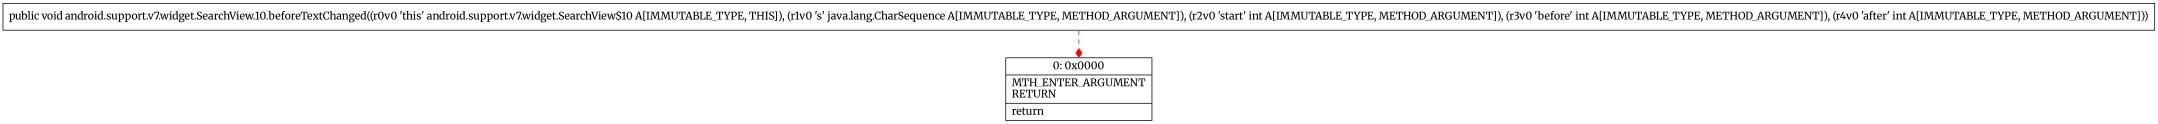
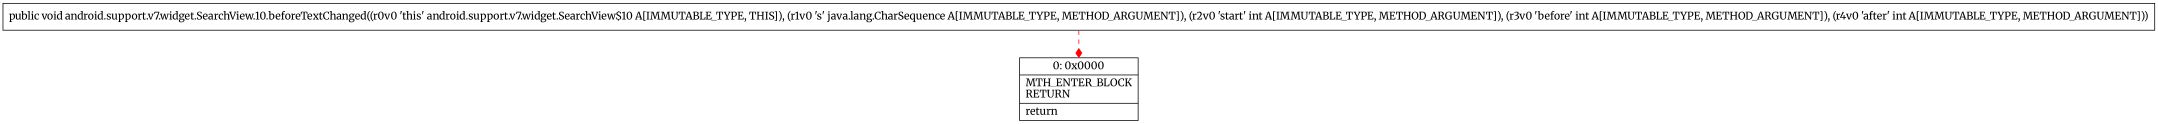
  digraph {
    fontname=Merriweather
    node [shape=record fontname=Merriweather]
-   n1 [label="{0\:\ 0x0000|MTH_ENTER_ARGUMENT\lRETURN\l|return\l}"]
+   n1 [label="{0\:\ 0x0000|MTH_ENTER_BLOCK\lRETURN\l|return\l}"]
    n2 [label="{public void android.support.v7.widget.SearchView.10.beforeTextChanged((r0v0 'this' android.support.v7.widget.SearchView$10 A[IMMUTABLE_TYPE, THIS]), (r1v0 's' java.lang.CharSequence A[IMMUTABLE_TYPE, METHOD_ARGUMENT]), (r2v0 'start' int A[IMMUTABLE_TYPE, METHOD_ARGUMENT]), (r3v0 'before' int A[IMMUTABLE_TYPE, METHOD_ARGUMENT]), (r4v0 'after' int A[IMMUTABLE_TYPE, METHOD_ARGUMENT])) }"]
    n2 -> n1 [color=red style=dashed arrowhead=diamond fontname=Merriweather]
  }
